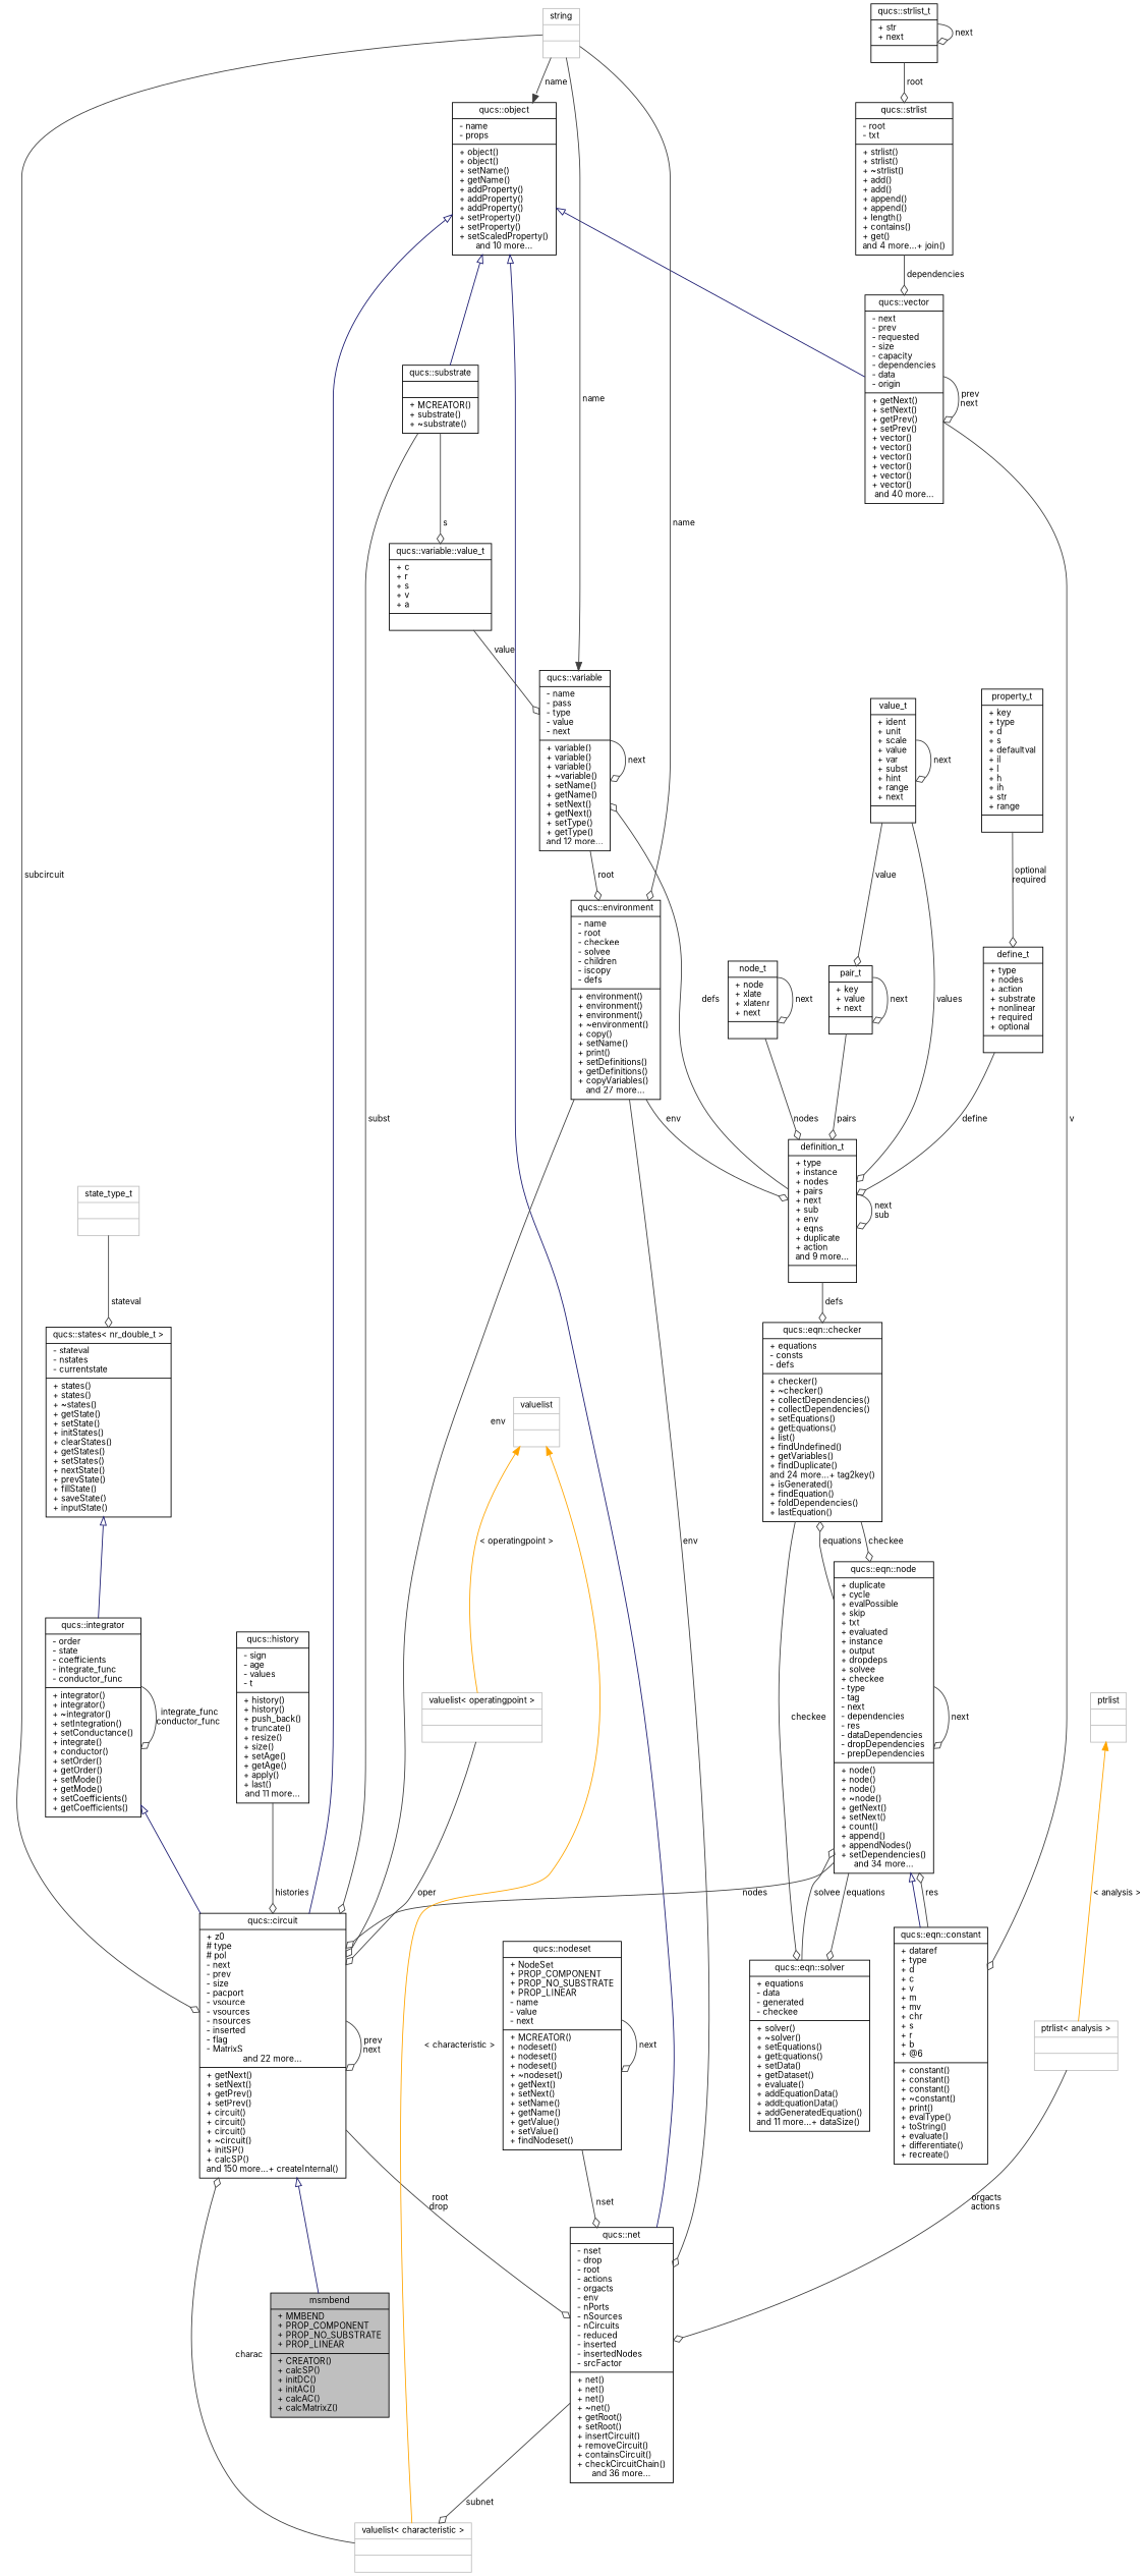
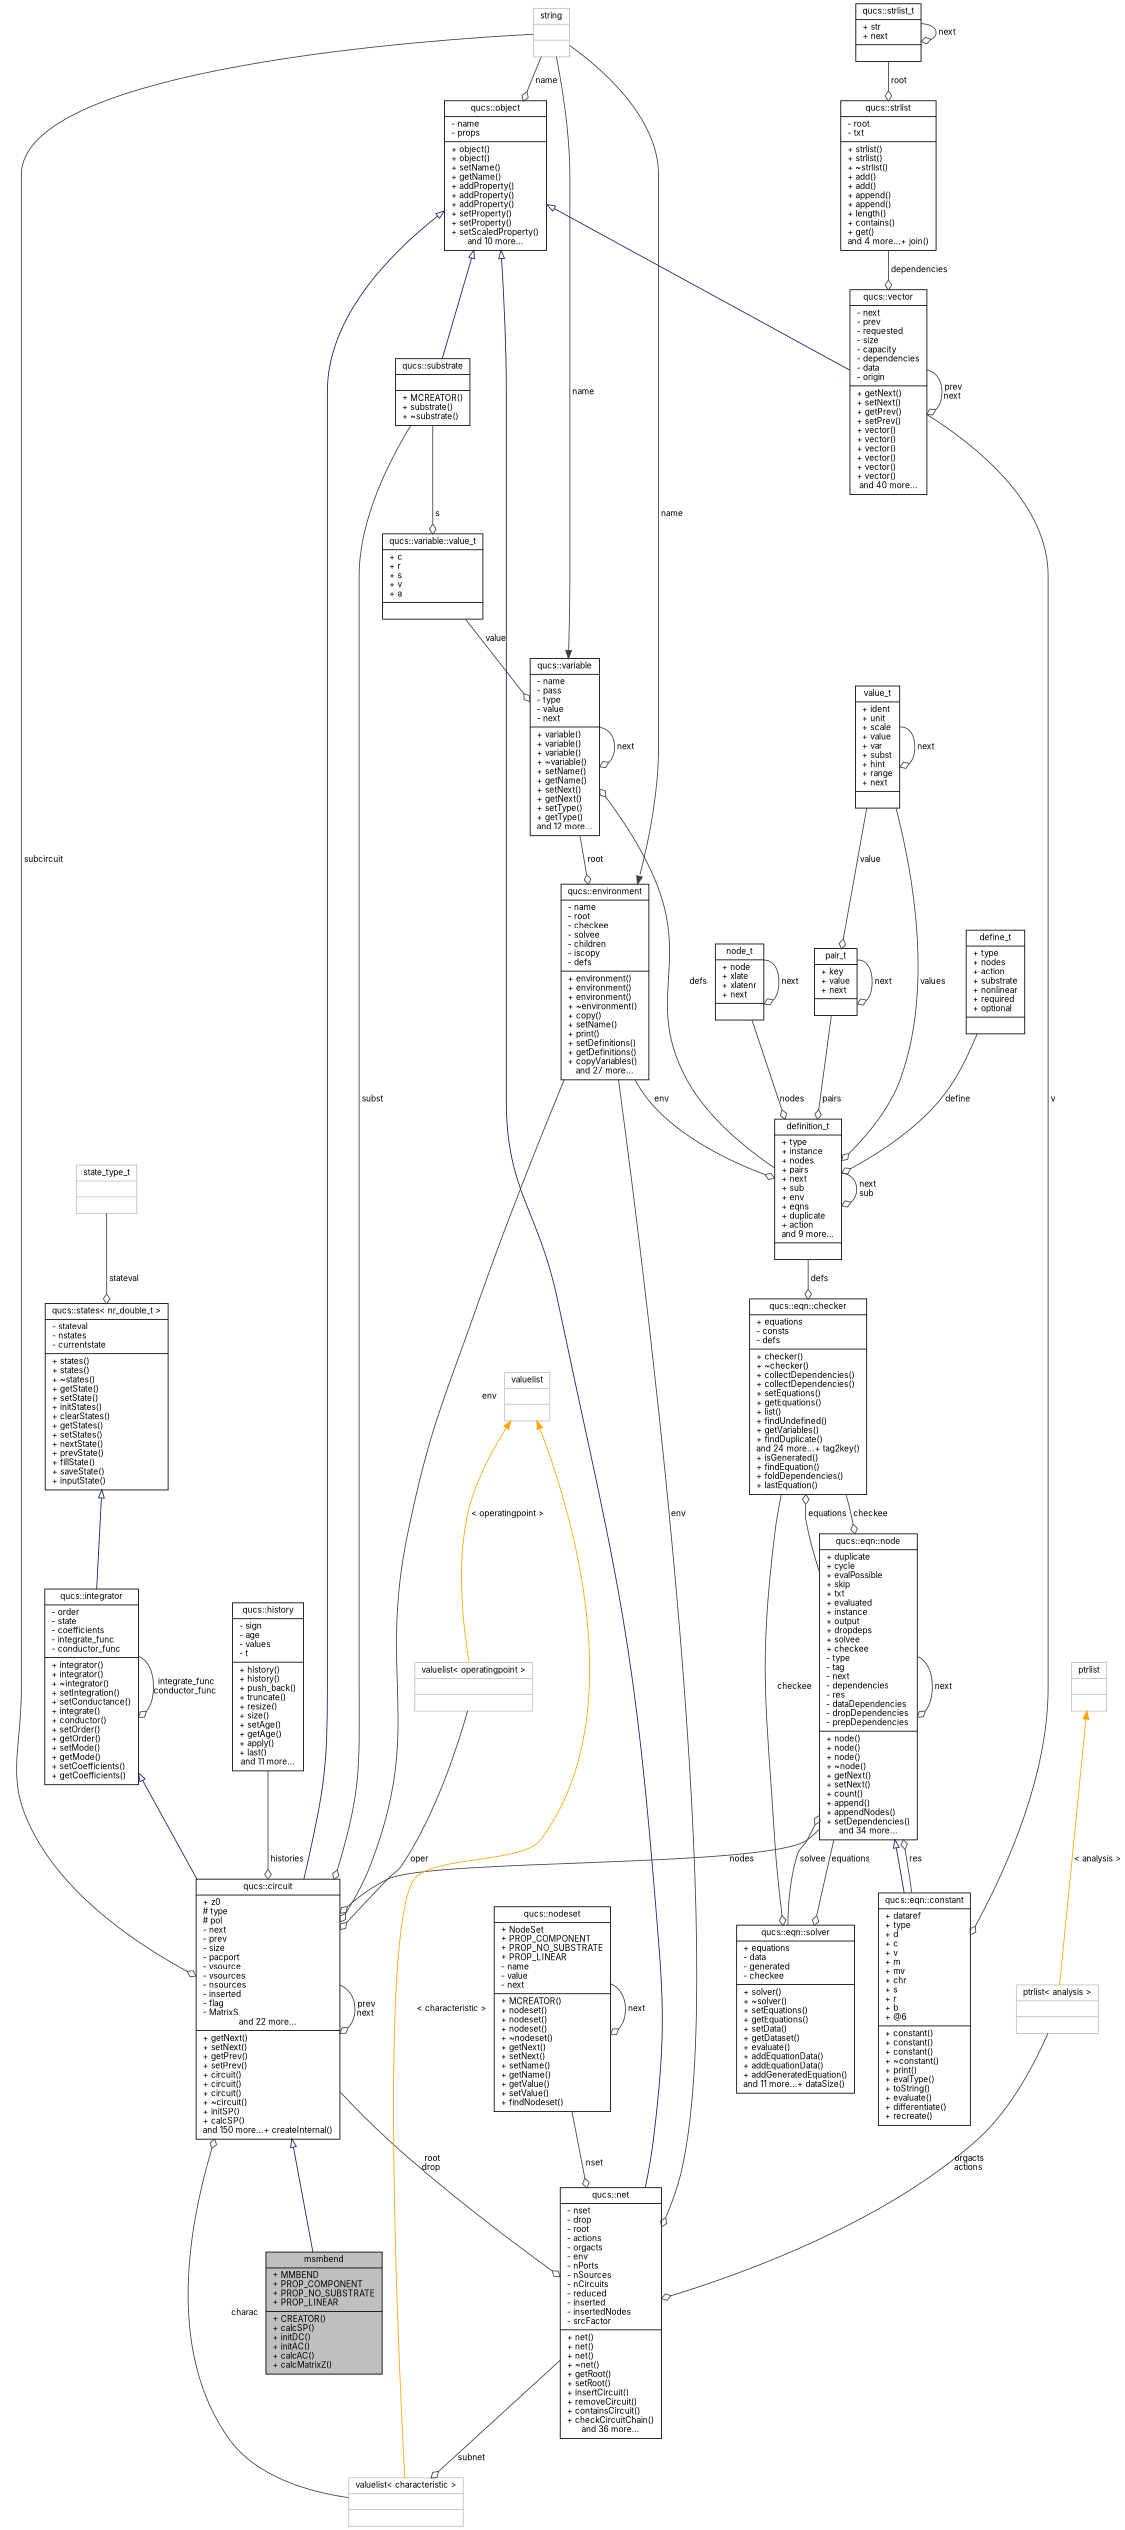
  digraph {
    fontname=Inter
    node [color=black fillcolor=white fontname=Inter fontsize=10 shape=record style=filled]
    edge [color=grey25 fontname=Inter fontsize=10 labelfontname=Helvetica labelfontsize=10 style=solid arrowhead=odiamond]
    n1 [fillcolor=grey75 fontcolor=black height=0.2 label="{msmbend\n|+ MMBEND\l+ PROP_COMPONENT\l+ PROP_NO_SUBSTRATE\l+ PROP_LINEAR\l|+ CREATOR()\l+ calcSP()\l+ initDC()\l+ initAC()\l+ calcAC()\l+ calcMatrixZ()\l}" width=0.4]
    n2 [height=0.2 label="{qucs::circuit\n|+ z0\l# type\l# pol\l- next\l- prev\l- size\l- pacport\l- vsource\l- vsources\l- nsources\l- inserted\l- flag\l- MatrixS\land 22 more...|+ getNext()\l+ setNext()\l+ getPrev()\l+ setPrev()\l+ circuit()\l+ circuit()\l+ circuit()\l+ ~circuit()\l+ initSP()\l+ calcSP()\land 150 more...+ createInternal()\l}" width=0.4]
    n3 [height=0.2 label="{qucs::net\n|- nset\l- drop\l- root\l- actions\l- orgacts\l- env\l- nPorts\l- nSources\l- nCircuits\l- reduced\l- inserted\l- insertedNodes\l- srcFactor\l|+ net()\l+ net()\l+ net()\l+ ~net()\l+ getRoot()\l+ setRoot()\l+ insertCircuit()\l+ removeCircuit()\l+ containsCircuit()\l+ checkCircuitChain()\land 36 more...}" width=0.4]
    n4 [color=grey75 height=0.2 label="{valuelist\< characteristic \>\n||}" width=0.4]
    n5 [height=0.2 label="{qucs::object\n|- name\l- props\l|+ object()\l+ object()\l+ setName()\l+ getName()\l+ addProperty()\l+ addProperty()\l+ addProperty()\l+ setProperty()\l+ setProperty()\l+ setScaledProperty()\land 10 more...}" width=0.4]
    n6 [height=0.2 label="{qucs::substrate\n||+ MCREATOR()\l+ substrate()\l+ ~substrate()\l}" width=0.4]
    n7 [height=0.2 label="{qucs::vector\n|- next\l- prev\l- requested\l- size\l- capacity\l- dependencies\l- data\l- origin\l|+ getNext()\l+ setNext()\l+ getPrev()\l+ setPrev()\l+ vector()\l+ vector()\l+ vector()\l+ vector()\l+ vector()\l+ vector()\land 40 more...}" width=0.4]
    n8 [height=0.2 label="{qucs::variable::value_t\n|+ c\l+ r\l+ s\l+ v\l+ a\l|}" width=0.4]
    n9 [height=0.2 label="{qucs::eqn::constant\n|+ dataref\l+ type\l+ d\l+ c\l+ v\l+ m\l+ mv\l+ chr\l+ s\l+ r\l+ b\l+ @6\l|+ constant()\l+ constant()\l+ constant()\l+ ~constant()\l+ print()\l+ evalType()\l+ toString()\l+ evaluate()\l+ differentiate()\l+ recreate()\l}" width=0.4]
    n10 [color=grey75 height=0.2 label="{string\n||}" width=0.4]
    n11 [height=0.2 label="{qucs::environment\n|- name\l- root\l- checkee\l- solvee\l- children\l- iscopy\l- defs\l|+ environment()\l+ environment()\l+ environment()\l+ ~environment()\l+ copy()\l+ setName()\l+ print()\l+ setDefinitions()\l+ getDefinitions()\l+ copyVariables()\land 27 more...}" width=0.4]
    n12 [height=0.2 label="{qucs::variable\n|- name\l- pass\l- type\l- value\l- next\l|+ variable()\l+ variable()\l+ variable()\l+ ~variable()\l+ setName()\l+ getName()\l+ setNext()\l+ getNext()\l+ setType()\l+ getType()\land 12 more...}" width=0.4]
    n13 [height=0.2 label="{definition_t\n|+ type\l+ instance\l+ nodes\l+ pairs\l+ next\l+ sub\l+ env\l+ eqns\l+ duplicate\l+ action\land 9 more...|}" width=0.4]
    n14 [height=0.2 label="{qucs::integrator\n|- order\l- state\l- coefficients\l- integrate_func\l- conductor_func\l|+ integrator()\l+ integrator()\l+ ~integrator()\l+ setIntegration()\l+ setConductance()\l+ integrate()\l+ conductor()\l+ setOrder()\l+ getOrder()\l+ setMode()\l+ getMode()\l+ setCoefficients()\l+ getCoefficients()\l}" width=0.4]
    n15 [height=0.2 label="{qucs::states\< nr_double_t \>\n|- stateval\l- nstates\l- currentstate\l|+ states()\l+ states()\l+ ~states()\l+ getState()\l+ setState()\l+ initStates()\l+ clearStates()\l+ getStates()\l+ setStates()\l+ nextState()\l+ prevState()\l+ fillState()\l+ saveState()\l+ inputState()\l}" width=0.4]
    n16 [color=grey75 height=0.2 label="{state_type_t\n||}" width=0.4]
    n17 [height=0.2 label="{qucs::eqn::checker\n|+ equations\l- consts\l- defs\l|+ checker()\l+ ~checker()\l+ collectDependencies()\l+ collectDependencies()\l+ setEquations()\l+ getEquations()\l+ list()\l+ findUndefined()\l+ getVariables()\l+ findDuplicate()\land 24 more...+ tag2key()\l+ isGenerated()\l+ findEquation()\l+ foldDependencies()\l+ lastEquation()\l}" width=0.4]
    n18 [height=0.2 label="{qucs::eqn::node\n|+ duplicate\l+ cycle\l+ evalPossible\l+ skip\l+ txt\l+ evaluated\l+ instance\l+ output\l+ dropdeps\l+ solvee\l+ checkee\l- type\l- tag\l- next\l- dependencies\l- res\l- dataDependencies\l- dropDependencies\l- prepDependencies\l|+ node()\l+ node()\l+ node()\l+ ~node()\l+ getNext()\l+ setNext()\l+ count()\l+ append()\l+ appendNodes()\l+ setDependencies()\land 34 more...}" width=0.4]
    n19 [height=0.2 label="{qucs::eqn::solver\n|+ equations\l- data\l- generated\l- checkee\l|+ solver()\l+ ~solver()\l+ setEquations()\l+ getEquations()\l+ setData()\l+ getDataset()\l+ evaluate()\l+ addEquationData()\l+ addEquationData()\l+ addGeneratedEquation()\land 11 more...+ dataSize()\l}" width=0.4]
    n20 [height=0.2 label="{node_t\n|+ node\l+ xlate\l+ xlatenr\l+ next\l|}" width=0.4]
    n21 [height=0.2 label="{value_t\n|+ ident\l+ unit\l+ scale\l+ value\l+ var\l+ subst\l+ hint\l+ range\l+ next\l|}" width=0.4]
    n22 [height=0.2 label="{pair_t\n|+ key\l+ value\l+ next\l|}" width=0.4]
    n23 [height=0.2 label="{define_t\n|+ type\l+ nodes\l+ action\l+ substrate\l+ nonlinear\l+ required\l+ optional\l|}" width=0.4]
-   n24 [height=0.2 label="{property_t\n|+ key\l+ type\l+ d\l+ s\l+ defaultval\l+ il\l+ l\l+ h\l+ ih\l+ str\l+ range\l|}" width=0.4]
    n25 [color=grey75 height=0.2 label="{ptrlist\< analysis \>\n||}" width=0.4]
    n26 [color=grey75 height=0.2 label="{ptrlist\n||}" width=0.4]
    n27 [height=0.2 label="{qucs::nodeset\n|+ NodeSet\l+ PROP_COMPONENT\l+ PROP_NO_SUBSTRATE\l+ PROP_LINEAR\l- name\l- value\l- next\l|+ MCREATOR()\l+ nodeset()\l+ nodeset()\l+ nodeset()\l+ ~nodeset()\l+ getNext()\l+ setNext()\l+ setName()\l+ getName()\l+ getValue()\l+ setValue()\l+ findNodeset()\l}" width=0.4]
    n28 [height=0.2 label="{qucs::history\n|- sign\l- age\l- values\l- t\l|+ history()\l+ history()\l+ push_back()\l+ truncate()\l+ resize()\l+ size()\l+ setAge()\l+ getAge()\l+ apply()\l+ last()\land 11 more...}" width=0.4]
    n29 [height=0.2 label="{qucs::strlist\n|- root\l- txt\l|+ strlist()\l+ strlist()\l+ ~strlist()\l+ add()\l+ add()\l+ append()\l+ append()\l+ length()\l+ contains()\l+ get()\land 4 more...+ join()\l}" width=0.4]
    n30 [height=0.2 label="{qucs::strlist_t\n|+ str\l+ next\l|}" width=0.4]
    n31 [color=grey75 height=0.2 label="{valuelist\n||}" width=0.4]
    n32 [color=grey75 height=0.2 label="{valuelist\< operatingpoint \>\n||}" width=0.4]
    n2 -> n1 [arrowtail=onormal color=midnightblue dir=back arrowhead=""]
    n2 -> n2 [label=" prev\nnext"]
    n2 -> n3 [label=" root\ndrop"]
    n3 -> n4 [label=" subnet"]
    n4 -> n2 [label=" charac"]
    n5 -> n2 [arrowtail=onormal color=midnightblue dir=back arrowhead=""]
    n5 -> n3 [arrowtail=onormal color=midnightblue dir=back arrowhead=""]
    n5 -> n6 [arrowtail=onormal color=midnightblue dir=back arrowhead=""]
    n5 -> n7 [arrowtail=onormal color=midnightblue dir=back arrowhead=""]
    n6 -> n2 [label=" subst"]
    n6 -> n8 [label=" s"]
    n7 -> n7 [label=" prev\nnext"]
    n7 -> n9 [label=" v"]
    n8 -> n12 [label=" value"]
    n9 -> n18 [label=" res"]
    n10 -> n2 [label=" subcircuit"]
-   n10 -> n5 [arrowhead=normal label=" name"]
-   n10 -> n11 [label=" name"]
+   n10 -> n5 [label=" name"]
+   n10 -> n11 [arrowhead=normal label=" name"]
    n10 -> n12 [arrowhead=normal label=" name"]
    n11 -> n2 [label=" env"]
    n11 -> n3 [label=" env"]
    n11 -> n13 [label=" env"]
    n12 -> n11 [label=" root"]
    n12 -> n12 [label=" next"]
    n13 -> n12 [label=" defs"]
    n13 -> n13 [label=" next\nsub"]
    n13 -> n17 [label=" defs"]
    n14 -> n2 [arrowtail=onormal color=midnightblue dir=back arrowhead=""]
    n14 -> n14 [label=" integrate_func\nconductor_func"]
    n15 -> n14 [arrowtail=onormal color=midnightblue dir=back arrowhead=""]
    n16 -> n15 [label=" stateval"]
    n17 -> n18 [label=" checkee"]
    n17 -> n19 [label=" checkee"]
    n18 -> n2 [label=" nodes"]
    n18 -> n9 [arrowtail=onormal color=midnightblue dir=back arrowhead=""]
    n18 -> n17 [label=" equations"]
    n18 -> n18 [label=" next"]
    n18 -> n19 [label=" equations"]
    n19 -> n18 [label=" solvee"]
    n20 -> n13 [label=" nodes"]
    n20 -> n20 [label=" next"]
    n21 -> n13 [label=" values"]
    n21 -> n21 [label=" next"]
    n21 -> n22 [label=" value"]
    n22 -> n13 [label=" pairs"]
    n22 -> n22 [label=" next"]
    n23 -> n13 [label=" define"]
-   n24 -> n23 [label=" optional\nrequired"]
    n25 -> n3 [label=" orgacts\nactions"]
    n26 -> n25 [color=orange dir=back label=" \< analysis \>" arrowhead=""]
    n27 -> n3 [label=" nset"]
    n27 -> n27 [label=" next"]
    n28 -> n2 [label=" histories"]
    n29 -> n7 [label=" dependencies"]
    n30 -> n29 [label=" root"]
    n30 -> n30 [label=" next"]
    n31 -> n4 [color=orange dir=back label=" \< characteristic \>" arrowhead=""]
    n31 -> n32 [color=orange dir=back label=" \< operatingpoint \>" arrowhead=""]
    n32 -> n2 [label=" oper"]
  }
